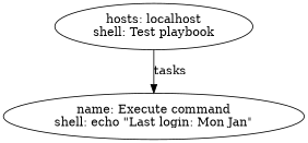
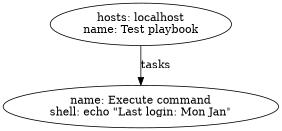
  digraph {
    n1 [label="name: Execute command\nshell: echo \"Last login: Mon Jan\"\n"]
-   n2 [label="hosts: localhost\nshell: Test playbook\n"]
+   n2 [label="hosts: localhost\nname: Test playbook\n"]
    n2 -> n1 [label=tasks]
  }
